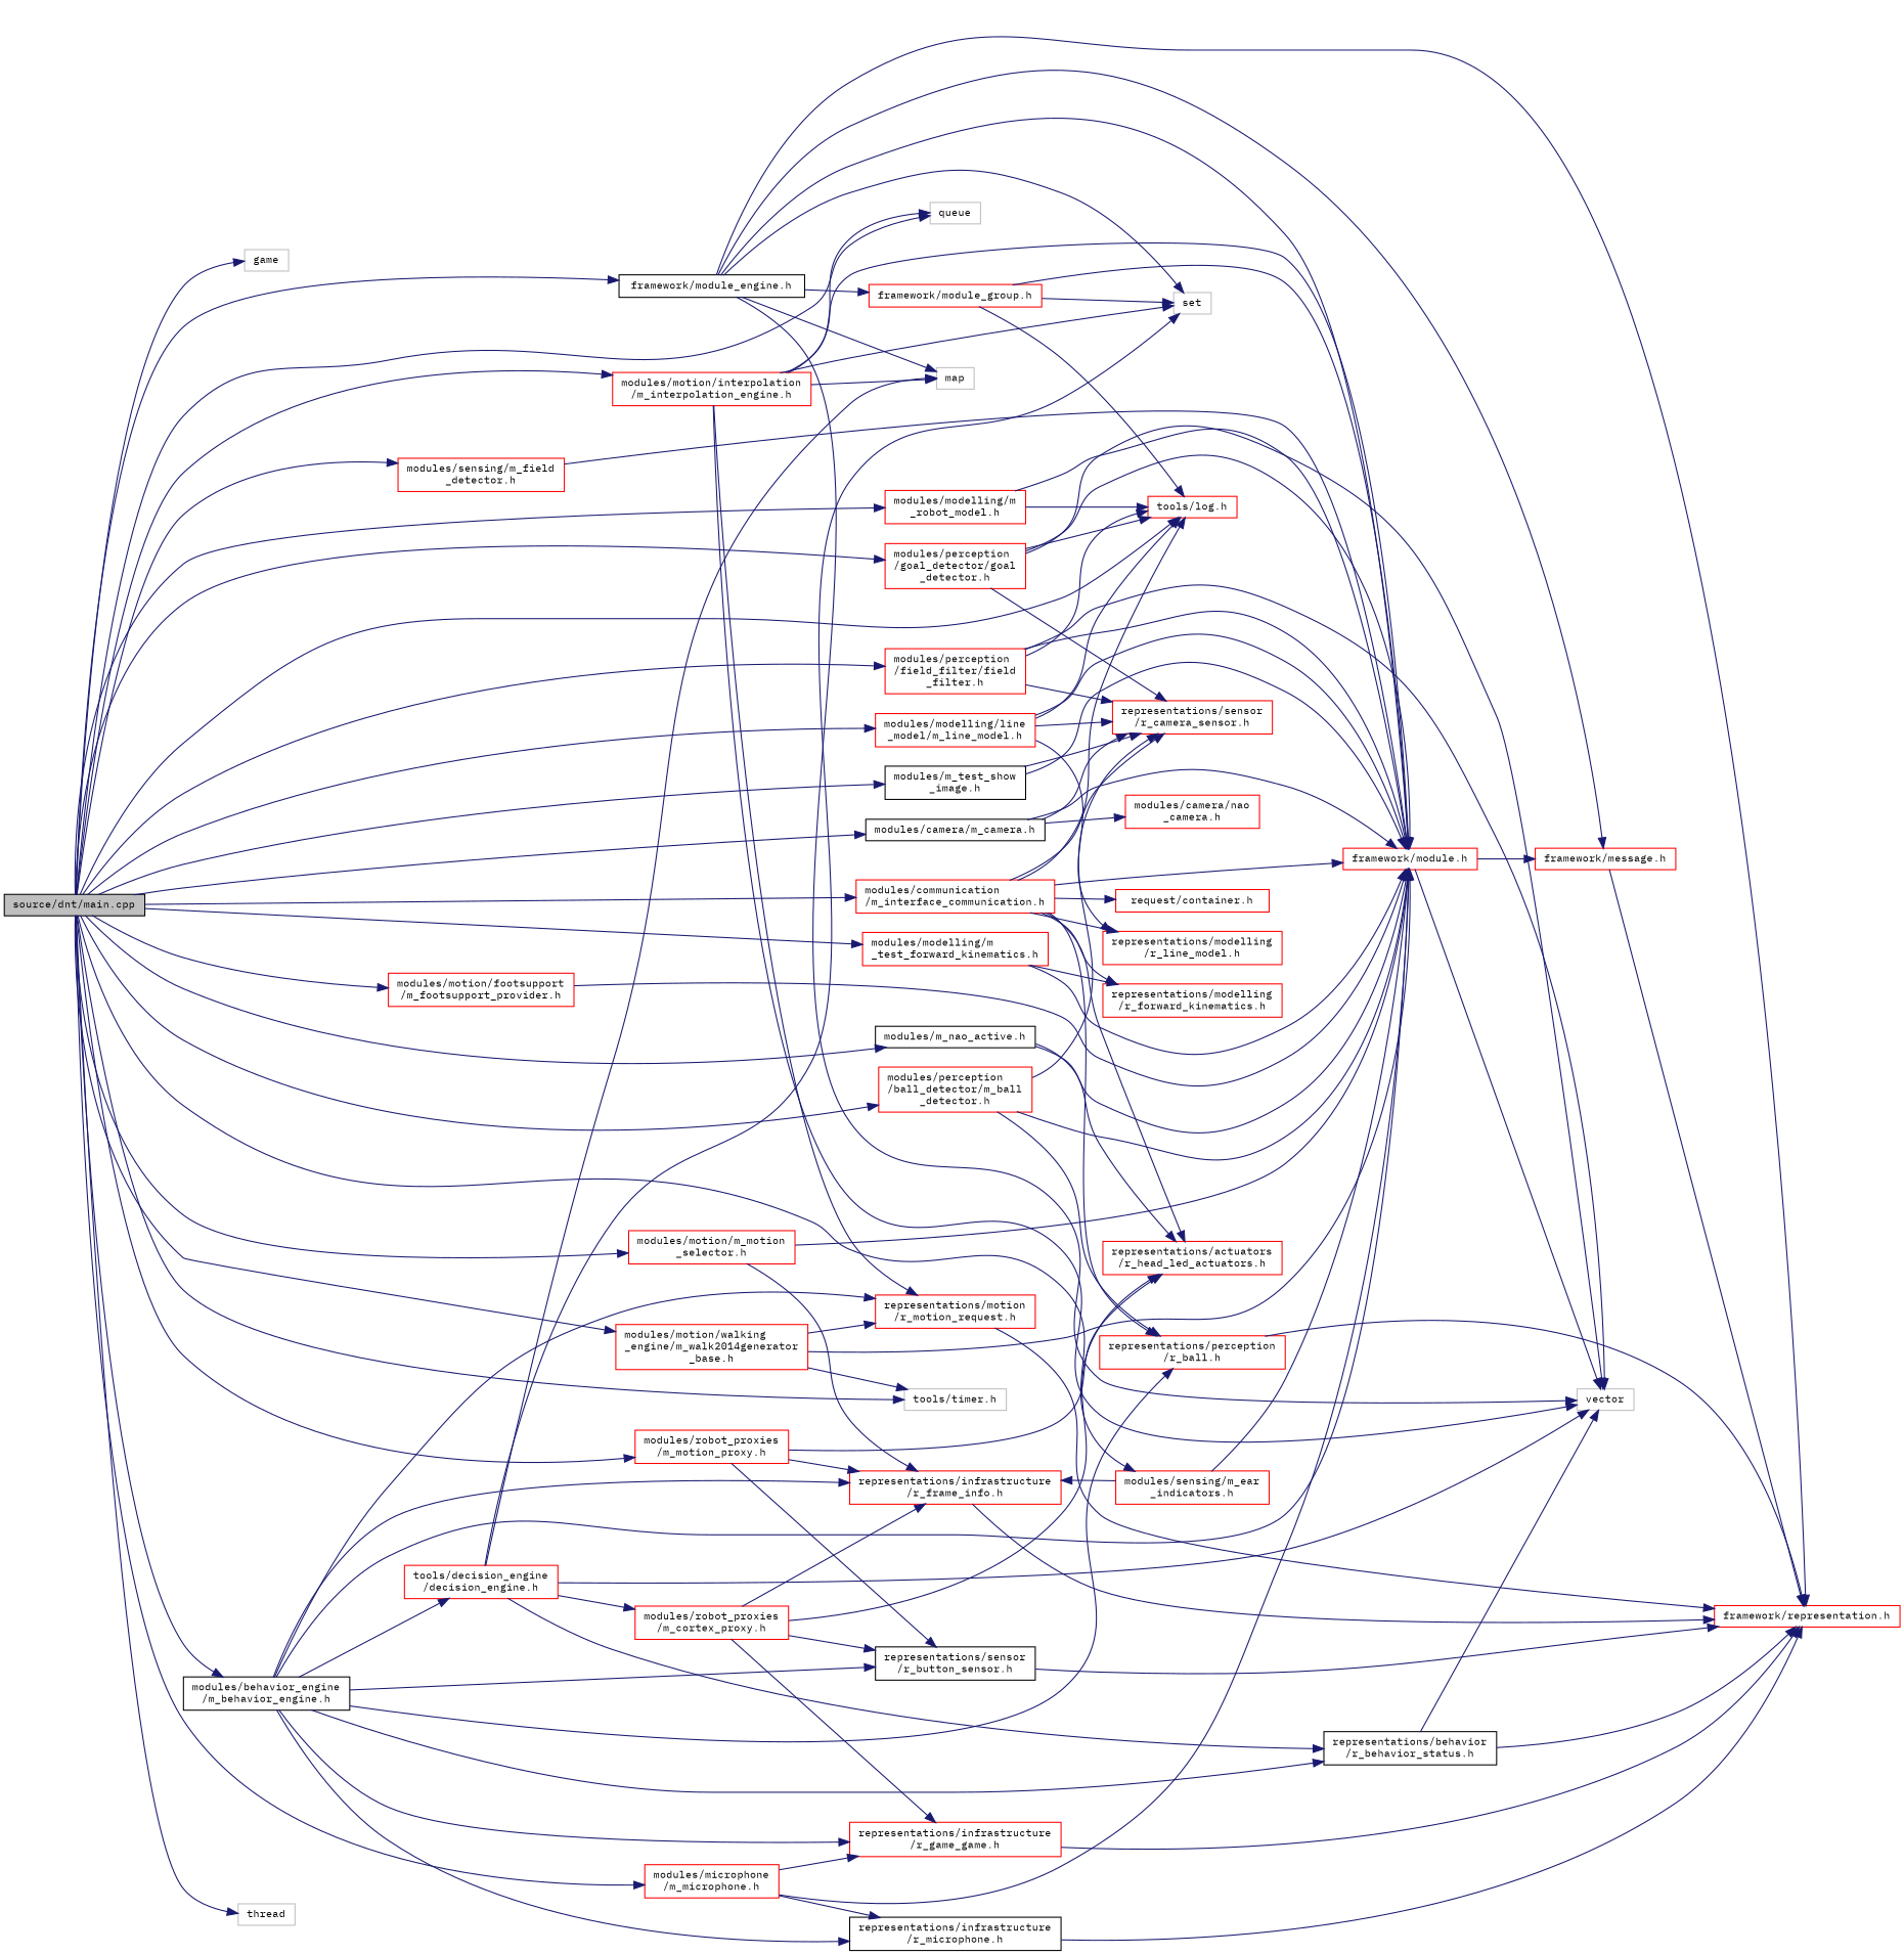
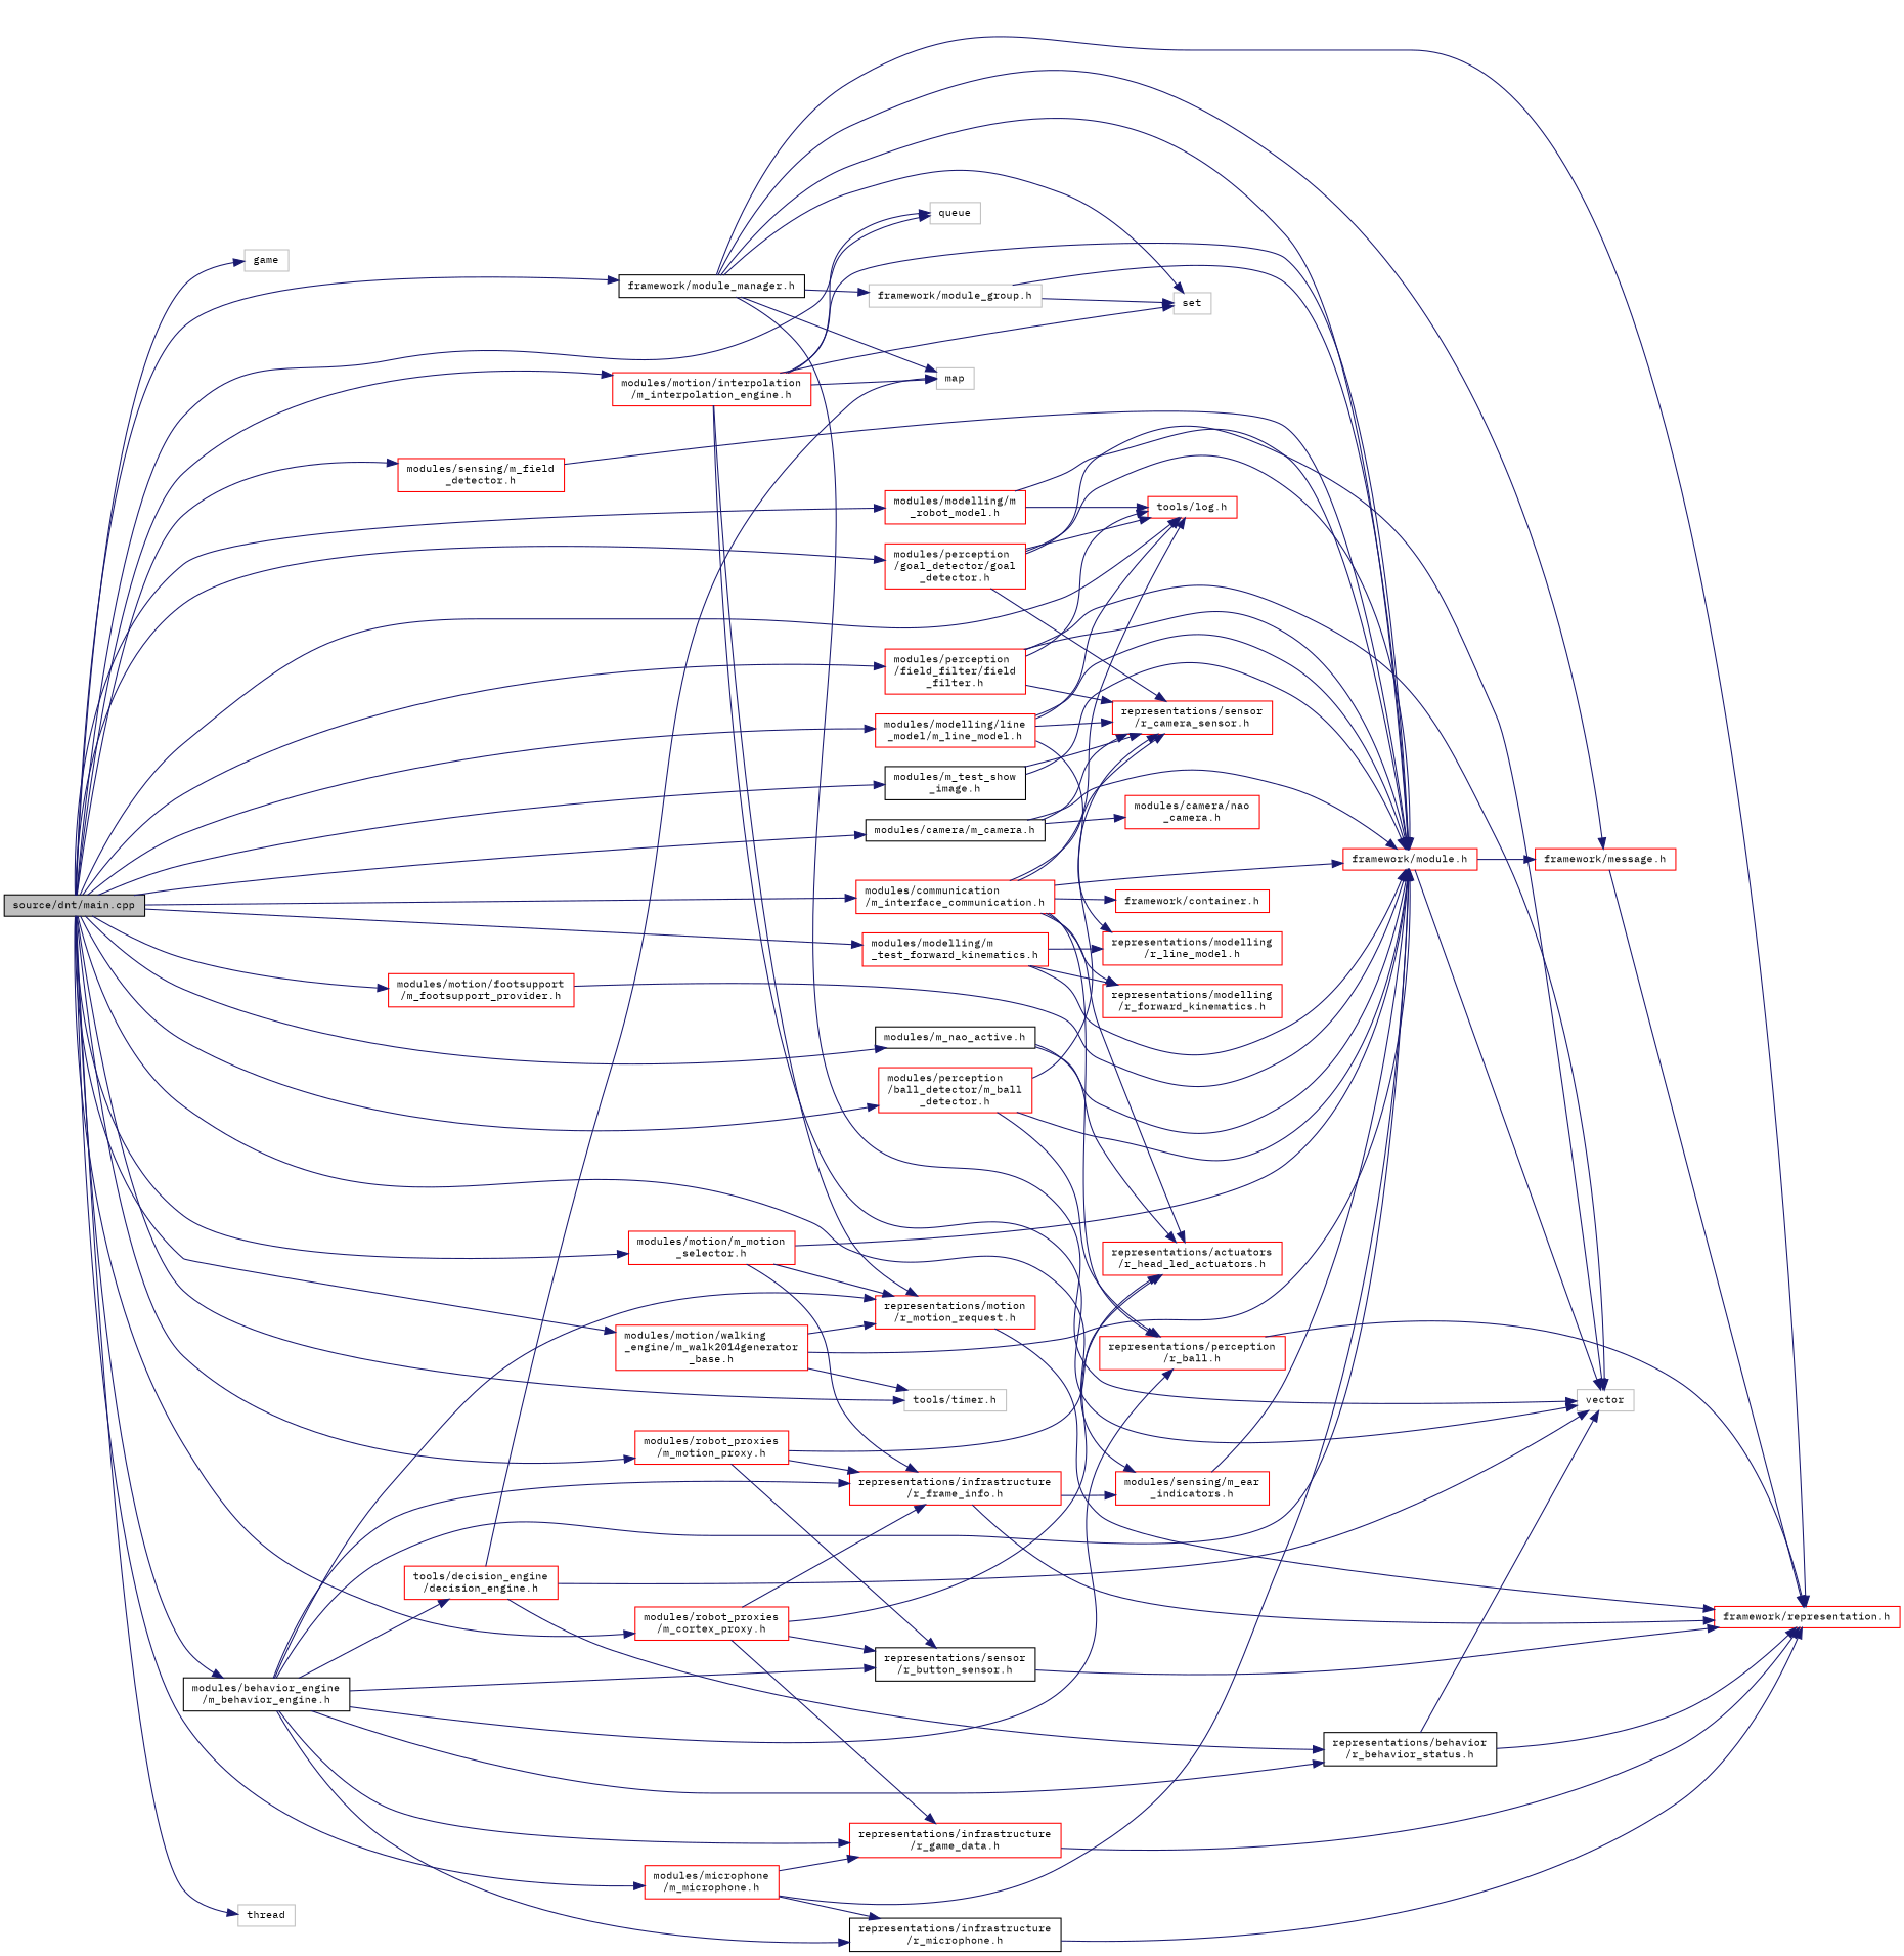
  digraph {
    fontname="IBM Plex Mono"
    rankdir=LR
    node [color=red fillcolor=white fontname="IBM Plex Mono" fontsize=10 shape=record style=filled]
    edge [color=midnightblue fontname="IBM Plex Mono" fontsize=10 labelfontname=Helvetica labelfontsize=10 style=solid]
    n1 [color=black fillcolor=grey75 fontcolor=black height=0.2 label="source/dnt/main.cpp" width=0.4]
    n2 [color=grey75 height=0.2 label=game width=0.4]
    n3 [color=grey75 height=0.2 label=queue width=0.4]
    n4 [color=grey75 height=0.2 label=thread width=0.4]
-   n5 [color=black height=0.2 label="framework/module_engine.h" width=0.4]
+   n5 [color=black height=0.2 label="framework/module_manager.h" width=0.4]
    n6 [height=0.2 label="tools/log.h" width=0.4]
    n7 [color=black height=0.2 label="modules/behavior_engine\l/m_behavior_engine.h" width=0.4]
    n8 [color=black height=0.2 label="modules/camera/m_camera.h" width=0.4]
    n9 [height=0.2 label="modules/communication\l/m_interface_communication.h" width=0.4]
    n10 [color=black height=0.2 label="modules/m_nao_active.h" width=0.4]
    n11 [color=black height=0.2 label="modules/m_test_show\l_image.h" width=0.4]
    n12 [height=0.2 label="modules/microphone\l/m_microphone.h" width=0.4]
    n13 [height=0.2 label="modules/modelling/m\l_robot_model.h" width=0.4]
    n14 [height=0.2 label="modules/modelling/line\l_model/m_line_model.h" width=0.4]
    n15 [height=0.2 label="modules/modelling/m\l_test_forward_kinematics.h" width=0.4]
    n16 [height=0.2 label="modules/motion/interpolation\l/m_interpolation_engine.h" width=0.4]
    n17 [height=0.2 label="modules/motion/footsupport\l/m_footsupport_provider.h" width=0.4]
    n18 [height=0.2 label="modules/motion/walking\l_engine/m_walk2014generator\l_base.h" width=0.4]
    n19 [color=grey75 height=0.2 label="tools/timer.h" width=0.4]
    n20 [height=0.2 label="modules/motion/m_motion\l_selector.h" width=0.4]
    n21 [height=0.2 label="modules/perception\l/ball_detector/m_ball\l_detector.h" width=0.4]
    n22 [height=0.2 label="modules/perception\l/field_filter/field\l_filter.h" width=0.4]
    n23 [height=0.2 label="modules/perception\l/goal_detector/goal\l_detector.h" width=0.4]
    n24 [height=0.2 label="modules/robot_proxies\l/m_cortex_proxy.h" width=0.4]
    n25 [height=0.2 label="modules/robot_proxies\l/m_motion_proxy.h" width=0.4]
    n26 [height=0.2 label="modules/sensing/m_ear\l_indicators.h" width=0.4]
    n27 [height=0.2 label="modules/sensing/m_field\l_detector.h" width=0.4]
    n28 [color=grey75 height=0.2 label=map width=0.4]
    n29 [color=grey75 height=0.2 label=set width=0.4]
    n30 [color=grey75 height=0.2 label=vector width=0.4]
    n31 [height=0.2 label="framework/representation.h" width=0.4]
    n32 [height=0.2 label="framework/message.h" width=0.4]
    n33 [height=0.2 label="framework/module.h" width=0.4]
-   n34 [height=0.2 label="framework/module_group.h" width=0.4]
+   n34 [color=grey75 height=0.2 label="framework/module_group.h" width=0.4]
    n35 [height=0.2 label="representations/motion\l/r_motion_request.h" width=0.4]
    n36 [color=black height=0.2 label="representations/behavior\l/r_behavior_status.h" width=0.4]
    n37 [color=black height=0.2 label="representations/sensor\l/r_button_sensor.h" width=0.4]
    n38 [height=0.2 label="representations/infrastructure\l/r_frame_info.h" width=0.4]
-   n39 [height=0.2 label="representations/infrastructure\l/r_game_game.h" width=0.4]
+   n39 [height=0.2 label="representations/infrastructure\l/r_game_data.h" width=0.4]
    n40 [height=0.2 label="representations/perception\l/r_ball.h" width=0.4]
    n41 [color=black height=0.2 label="representations/infrastructure\l/r_microphone.h" width=0.4]
    n42 [height=0.2 label="tools/decision_engine\l/decision_engine.h" width=0.4]
    n43 [height=0.2 label="modules/camera/nao\l_camera.h" width=0.4]
    n44 [height=0.2 label="representations/sensor\l/r_camera_sensor.h" width=0.4]
-   n45 [height=0.2 label="request/container.h" width=0.4]
+   n45 [height=0.2 label="framework/container.h" width=0.4]
    n46 [height=0.2 label="representations/actuators\l/r_head_led_actuators.h" width=0.4]
    n47 [height=0.2 label="representations/modelling\l/r_forward_kinematics.h" width=0.4]
    n48 [height=0.2 label="representations/modelling\l/r_line_model.h" width=0.4]
    n1 -> n2
    n1 -> n3
    n1 -> n4
    n1 -> n5
    n1 -> n6
    n1 -> n7
    n1 -> n8
    n1 -> n9
    n1 -> n10
    n1 -> n11
    n1 -> n12
    n1 -> n13
    n1 -> n14
    n1 -> n15
    n1 -> n16
    n1 -> n17
    n1 -> n18
    n1 -> n19
    n1 -> n20
    n1 -> n21
    n1 -> n22
    n1 -> n23
-   n42 -> n24
+   n1 -> n24
    n1 -> n25
    n1 -> n26
    n1 -> n27
    n5 -> n28
    n5 -> n29
    n5 -> n30
    n5 -> n31
    n5 -> n32
    n5 -> n33
    n5 -> n34
    n7 -> n33
    n7 -> n35
    n7 -> n36
    n7 -> n37
    n7 -> n38
    n7 -> n39
    n7 -> n40
    n7 -> n41
    n7 -> n42
    n8 -> n33
    n8 -> n43
    n8 -> n44
    n9 -> n6
    n9 -> n33
    n9 -> n40
    n9 -> n44
    n9 -> n45
    n9 -> n46
    n9 -> n47
-   n9 -> n48
+   n15 -> n48
    n10 -> n33
    n10 -> n46
    n11 -> n33
    n11 -> n44
    n12 -> n33
    n12 -> n39
    n12 -> n41
    n13 -> n6
    n13 -> n33
    n14 -> n6
    n14 -> n33
    n14 -> n44
    n14 -> n48
    n15 -> n33
    n15 -> n47
    n16 -> n3
    n16 -> n28
    n16 -> n29
    n16 -> n30
    n16 -> n33
    n16 -> n35
    n17 -> n33
    n18 -> n19
    n18 -> n33
    n18 -> n35
    n20 -> n33
+   n20 -> n35
    n20 -> n38
    n21 -> n33
    n21 -> n40
    n21 -> n44
    n22 -> n6
    n22 -> n30
    n22 -> n33
    n22 -> n44
    n23 -> n6
    n23 -> n30
    n23 -> n33
    n23 -> n44
    n24 -> n37
    n24 -> n38
    n24 -> n39
    n24 -> n46
    n25 -> n37
    n25 -> n38
    n25 -> n46
    n26 -> n33
-   n26 -> n38
+   n38 -> n26
    n27 -> n33
    n32 -> n31
    n33 -> n30
    n33 -> n32
-   n34 -> n6
    n34 -> n29
    n34 -> n33
    n35 -> n31
    n36 -> n30
    n36 -> n31
    n37 -> n31
    n38 -> n31
    n39 -> n31
    n40 -> n31
    n41 -> n31
    n42 -> n28
-   n42 -> n29
    n42 -> n30
    n42 -> n36
  }
